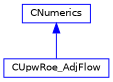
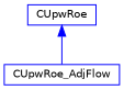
  digraph {
    node [color=blue fillcolor=white fontname=Helvetica fontsize=10 shape=record style=filled]
    n1 [fontcolor=black height=0.2 label=CUpwRoe_AdjFlow width=0.4]
-   n2 [height=0.2 label=CNumerics width=0.4]
+   n2 [height=0.2 label=CUpwRoe width=0.4]
    n2 -> n1 [color=blue dir=back fontname=Helvetica fontsize=10 labelfontname=Helvetica labelfontsize=10 style=solid]
  }
